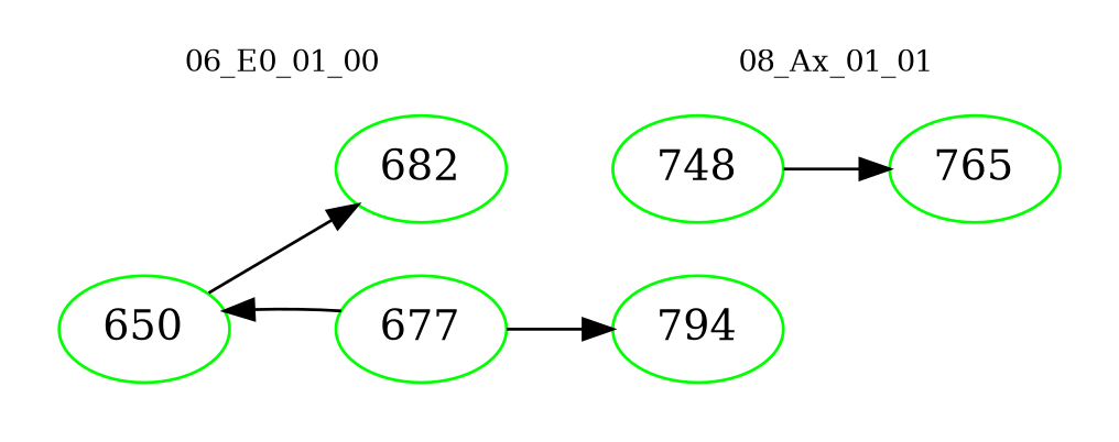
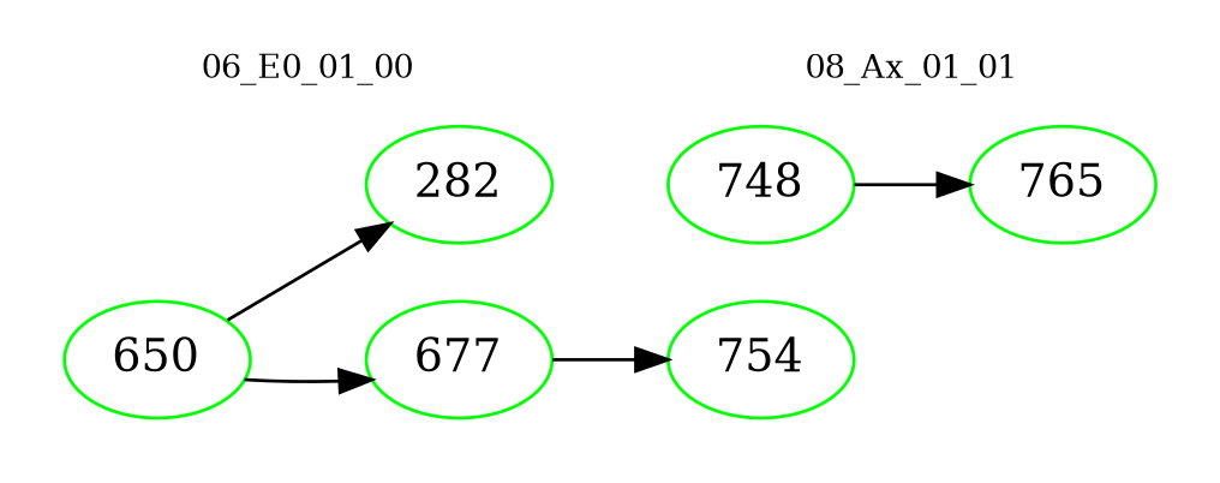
  digraph {
    rankdir=LR
    node [color=green]
    edge [color=black]
    n1 [label=748]
    n2 [label=765]
-   n3 [label=794]
+   n3 [label=754]
    n4 [label=650]
    n5 [label=677]
-   n6 [label=682]
+   n6 [label=282]
    subgraph cluster_1 {
      color=white
      fontsize=10
      label="08_Ax_01_01"
      n1
      n2
      n3
    }
    subgraph cluster_2 {
      color=white
      fontsize=10
      label="06_E0_01_00"
      n4
      n5
      n6
    }
    n1 -> n2
-   n5 -> n4
+   n4 -> n5
    n4 -> n6
    n5 -> n3
  }
